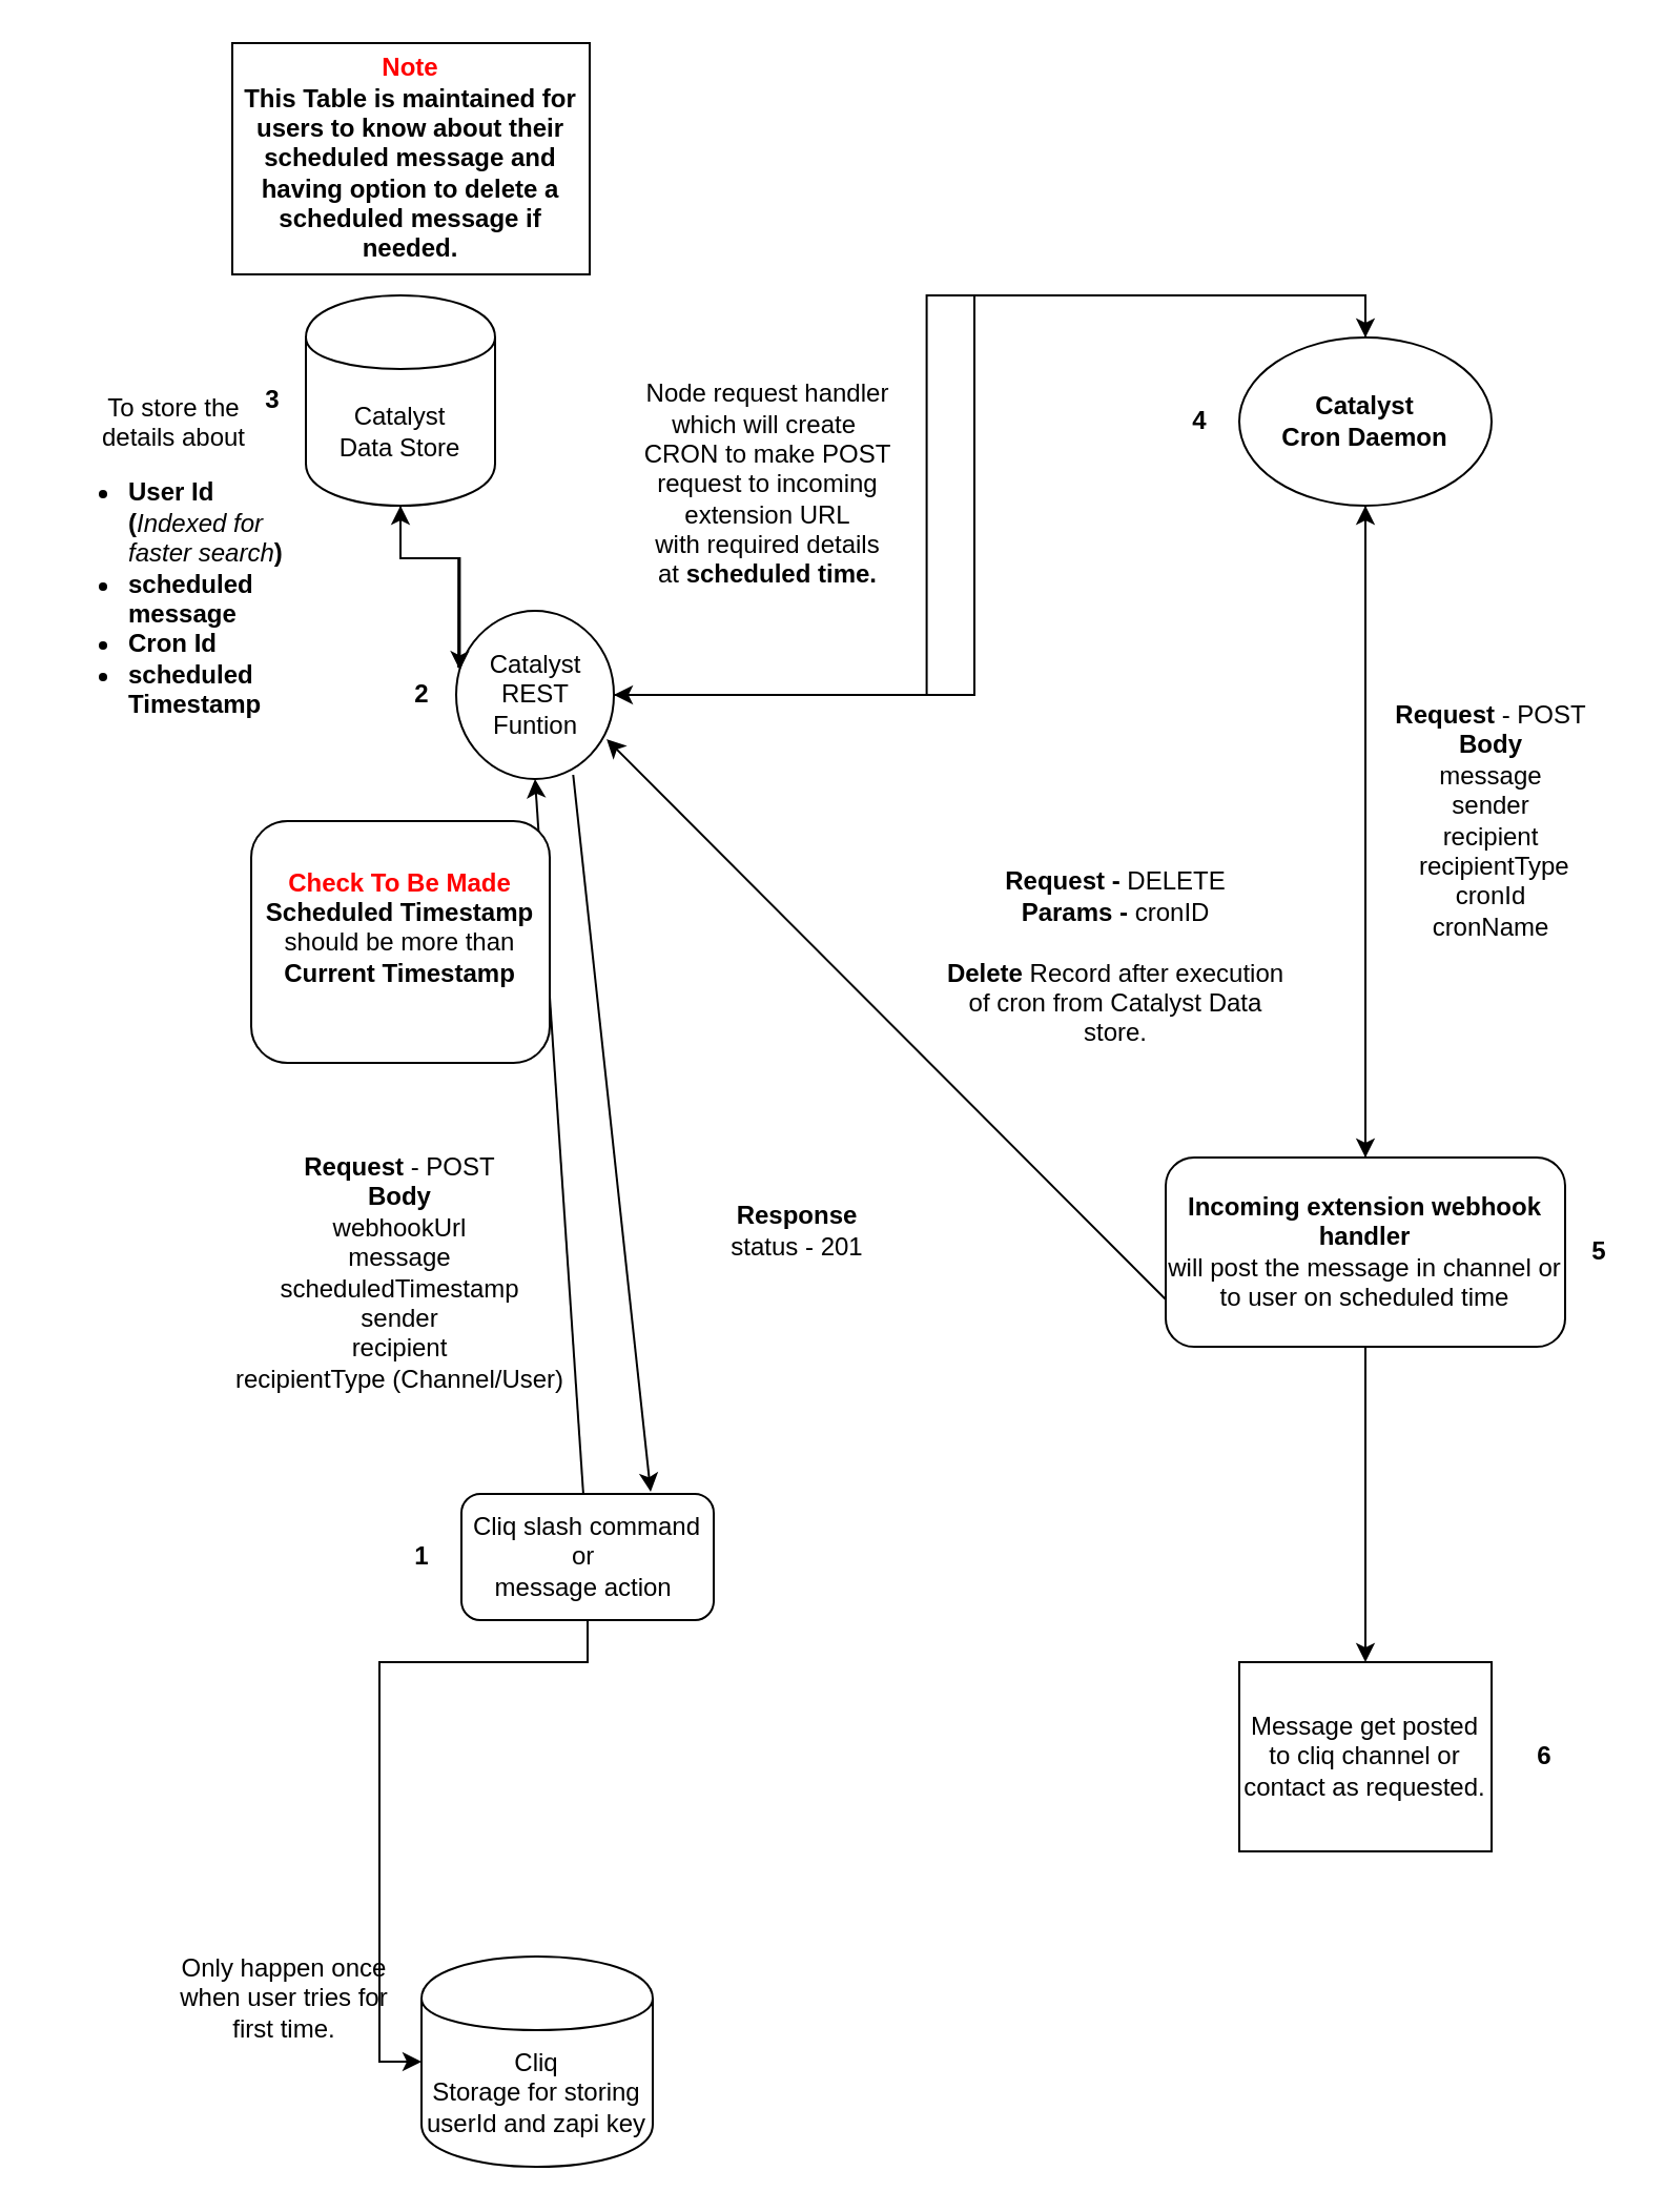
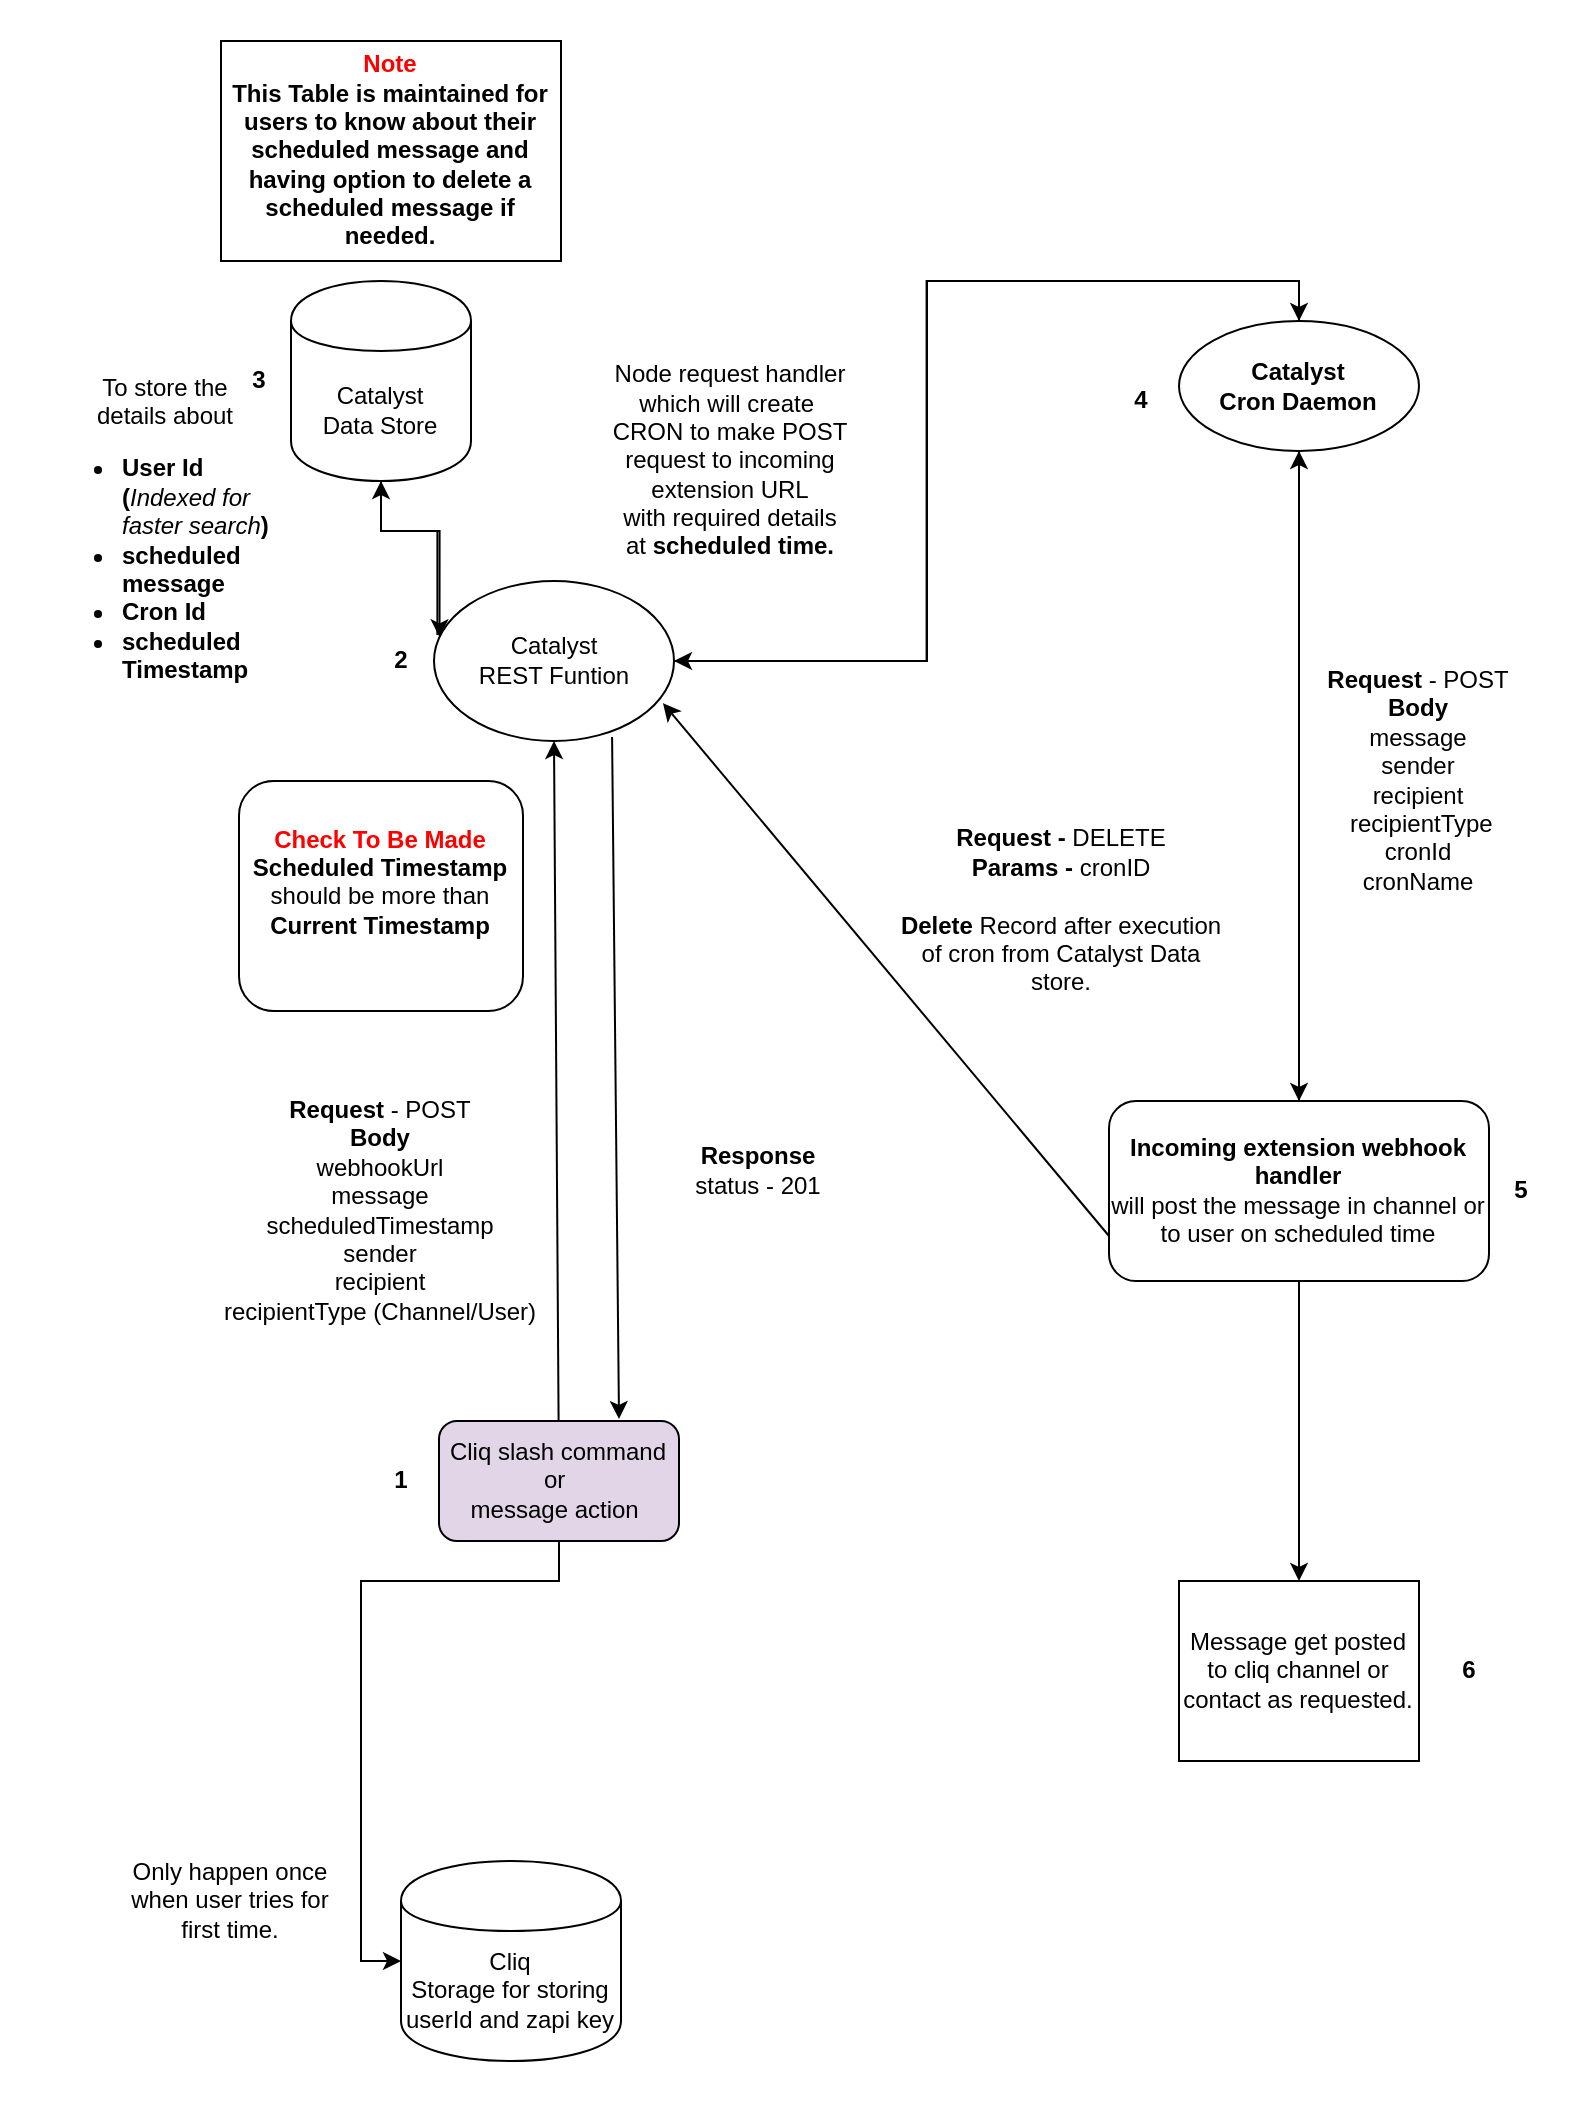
  <mxCell id="0" />
  <mxCell id="1" parent="0" />
  <mxCell id="2" style="edgeStyle=orthogonalEdgeStyle;rounded=0;orthogonalLoop=1;jettySize=auto;html=1;entryX=0.5;entryY=0;entryDx=0;entryDy=0;" parent="1" source="4" target="16" edge="1"><mxGeometry relative="1" as="geometry" /></mxCell>
  <mxCell id="3" style="edgeStyle=orthogonalEdgeStyle;rounded=0;orthogonalLoop=1;jettySize=auto;html=1;exitX=0.014;exitY=0.337;exitDx=0;exitDy=0;exitPerimeter=0;" edge="1" parent="1" source="4" target="25"><mxGeometry relative="1" as="geometry" /></mxCell>
- <mxCell id="4" value="Catalyst&lt;br&gt;REST Funtion" style="ellipse;whiteSpace=wrap;html=1;" parent="1" vertex="1"><mxGeometry x="216.5" y="290" width="75" height="80" as="geometry" /></mxCell>
+ <mxCell id="4" value="Catalyst&lt;br&gt;REST Funtion" style="ellipse;whiteSpace=wrap;html=1;" parent="1" vertex="1"><mxGeometry x="216.5" y="290" width="120" height="80" as="geometry" /></mxCell>
  <mxCell id="5" style="edgeStyle=orthogonalEdgeStyle;rounded=0;orthogonalLoop=1;jettySize=auto;html=1;" parent="1" source="6" target="12" edge="1"><mxGeometry relative="1" as="geometry"><Array as="points"><mxPoint x="279" y="790" /><mxPoint x="180" y="790" /></Array></mxGeometry></mxCell>
- <mxCell id="6" value="Cliq slash command&lt;br&gt;or&amp;nbsp;&lt;br&gt;message action&amp;nbsp;" style="rounded=1;whiteSpace=wrap;html=1;" parent="1" vertex="1"><mxGeometry x="219" y="710" width="120" height="60" as="geometry" /></mxCell>
+ <mxCell id="6" value="Cliq slash command&lt;br&gt;or&amp;nbsp;&lt;br&gt;message action&amp;nbsp;" style="rounded=1;whiteSpace=wrap;html=1;fillColor=#e1d5e7;" parent="1" vertex="1"><mxGeometry x="219" y="710" width="120" height="60" as="geometry" /></mxCell>
  <mxCell id="7" value="" style="endArrow=classic;html=1;entryX=0.5;entryY=1;entryDx=0;entryDy=0;" parent="1" source="6" target="4" edge="1"><mxGeometry width="50" height="50" relative="1" as="geometry"><mxPoint x="489" y="470" as="sourcePoint" /><mxPoint x="539" y="420" as="targetPoint" /></mxGeometry></mxCell>
  <mxCell id="8" value="&lt;b&gt;Request &lt;/b&gt;- POST&lt;br&gt;&lt;div&gt;&lt;b&gt;Body &lt;br&gt;&lt;/b&gt;&lt;span&gt;webhookUrl&lt;/span&gt;&lt;/div&gt;&lt;div&gt;&lt;span&gt;message&lt;/span&gt;&lt;/div&gt;&lt;div&gt;&lt;span&gt;scheduledTimestamp&lt;br&gt;sender&lt;br&gt;recipient&lt;br&gt;&lt;/span&gt;&lt;/div&gt;&lt;div&gt;&lt;span&gt;recipientType (Channel/User)&lt;br&gt;&lt;/span&gt;&lt;/div&gt;" style="text;html=1;strokeColor=none;fillColor=none;align=center;verticalAlign=middle;whiteSpace=wrap;rounded=0;" parent="1" vertex="1"><mxGeometry x="100" y="520" width="180" height="170" as="geometry" /></mxCell>
  <mxCell id="9" value="&lt;b&gt;&lt;font color=&quot;#ff0000&quot;&gt;Check To Be&amp;nbsp;&lt;/font&gt;&lt;/b&gt;&lt;font color=&quot;#ff0000&quot;&gt;&lt;b&gt;Made&lt;/b&gt;&lt;/font&gt;&lt;br&gt;&lt;b&gt;Scheduled Timestamp&lt;/b&gt;&lt;br&gt;should be more than &lt;b&gt;Current Timestamp&lt;/b&gt;&lt;br&gt;&amp;nbsp;" style="rounded=1;whiteSpace=wrap;html=1;" parent="1" vertex="1"><mxGeometry x="119" y="390" width="142" height="115" as="geometry" /></mxCell>
  <mxCell id="10" value="" style="endArrow=classic;html=1;exitX=0.742;exitY=0.975;exitDx=0;exitDy=0;exitPerimeter=0;" parent="1" source="4" edge="1"><mxGeometry width="50" height="50" relative="1" as="geometry"><mxPoint x="489" y="570" as="sourcePoint" /><mxPoint x="309" y="709" as="targetPoint" /></mxGeometry></mxCell>
  <mxCell id="11" value="&lt;b&gt;Response&lt;/b&gt;&lt;br&gt;status - 201&lt;br&gt;" style="text;html=1;strokeColor=none;fillColor=none;align=center;verticalAlign=middle;whiteSpace=wrap;rounded=0;" parent="1" vertex="1"><mxGeometry x="319" y="515" width="120" height="140" as="geometry" /></mxCell>
  <mxCell id="12" value="Cliq&lt;br&gt;Storage for storing userId and zapi key" style="shape=cylinder;whiteSpace=wrap;html=1;boundedLbl=1;backgroundOutline=1;" parent="1" vertex="1"><mxGeometry x="200" y="930" width="110" height="100" as="geometry" /></mxCell>
  <mxCell id="13" value="To store the&lt;br&gt;details about &lt;br&gt;&lt;ul&gt;&lt;li style=&quot;text-align: left&quot;&gt;&lt;b style=&quot;font-weight: bold&quot;&gt;User Id (&lt;/b&gt;&lt;i&gt;Indexed for faster search&lt;/i&gt;&lt;b style=&quot;font-weight: bold&quot;&gt;)&lt;/b&gt;&lt;/li&gt;&lt;li style=&quot;font-weight: bold ; text-align: left&quot;&gt;&lt;b&gt;scheduled message&lt;/b&gt;&lt;/li&gt;&lt;li style=&quot;font-weight: bold ; text-align: left&quot;&gt;&lt;b&gt;Cron Id&lt;/b&gt;&lt;/li&gt;&lt;li style=&quot;font-weight: bold ; text-align: left&quot;&gt;&lt;b&gt;scheduled Timestamp&lt;/b&gt;&lt;/li&gt;&lt;/ul&gt;" style="text;html=1;strokeColor=none;fillColor=none;align=center;verticalAlign=middle;whiteSpace=wrap;rounded=0;" parent="1" vertex="1"><mxGeometry x="20" y="210" width="125" height="120" as="geometry" /></mxCell>
  <mxCell id="14" style="edgeStyle=orthogonalEdgeStyle;rounded=0;orthogonalLoop=1;jettySize=auto;html=1;" parent="1" source="16" target="19" edge="1"><mxGeometry relative="1" as="geometry" /></mxCell>
  <mxCell id="15" style="edgeStyle=orthogonalEdgeStyle;rounded=0;orthogonalLoop=1;jettySize=auto;html=1;entryX=1;entryY=0.5;entryDx=0;entryDy=0;" edge="1" parent="1" source="16" target="4"><mxGeometry relative="1" as="geometry"><Array as="points"><mxPoint x="649" y="140" /><mxPoint x="463" y="140" /><mxPoint x="463" y="330" /></Array></mxGeometry></mxCell>
- <mxCell id="16" value="&lt;b&gt;Catalyst Cron&amp;nbsp;Daemon&lt;/b&gt;" style="ellipse;whiteSpace=wrap;html=1;" parent="1" vertex="1"><mxGeometry x="589" y="160" width="120" height="80" as="geometry" /></mxCell>
+ <mxCell id="16" value="&lt;b&gt;Catalyst Cron&amp;nbsp;Daemon&lt;/b&gt;" style="ellipse;whiteSpace=wrap;html=1;" parent="1" vertex="1"><mxGeometry x="589" y="160" width="120" height="65" as="geometry" /></mxCell>
  <mxCell id="17" style="edgeStyle=orthogonalEdgeStyle;rounded=0;orthogonalLoop=1;jettySize=auto;html=1;entryX=0.5;entryY=1;entryDx=0;entryDy=0;" parent="1" source="19" target="16" edge="1"><mxGeometry relative="1" as="geometry" /></mxCell>
  <mxCell id="18" style="edgeStyle=orthogonalEdgeStyle;rounded=0;orthogonalLoop=1;jettySize=auto;html=1;" edge="1" parent="1" source="19" target="32"><mxGeometry relative="1" as="geometry" /></mxCell>
  <mxCell id="19" value="&lt;b&gt;Incoming extension webhook handler&lt;/b&gt;&lt;br&gt;will post the message in channel or to user on scheduled&amp;nbsp;time" style="rounded=1;whiteSpace=wrap;html=1;" parent="1" vertex="1"><mxGeometry x="554" y="550" width="190" height="90" as="geometry" /></mxCell>
  <mxCell id="20" value="&lt;b&gt;Request&lt;/b&gt; - POST&lt;br&gt;&lt;b&gt;Body&lt;/b&gt;&lt;br&gt;message&lt;br&gt;sender&lt;br&gt;recipient&lt;br&gt;&amp;nbsp;recipientType&lt;br&gt;cronId&lt;br&gt;cronName" style="text;html=1;strokeColor=none;fillColor=none;align=center;verticalAlign=middle;whiteSpace=wrap;rounded=0;" parent="1" vertex="1"><mxGeometry x="654" y="320" width="110" height="140" as="geometry" /></mxCell>
  <mxCell id="21" value="" style="endArrow=classic;html=1;entryX=0.954;entryY=0.763;entryDx=0;entryDy=0;entryPerimeter=0;exitX=0;exitY=0.75;exitDx=0;exitDy=0;" parent="1" source="19" target="4" edge="1"><mxGeometry width="50" height="50" relative="1" as="geometry"><mxPoint x="549" y="590" as="sourcePoint" /><mxPoint x="549" y="420" as="targetPoint" /></mxGeometry></mxCell>
  <mxCell id="22" value="&lt;b&gt;Request - &lt;/b&gt;DELETE&lt;br&gt;&lt;b&gt;Params - &lt;/b&gt;cronID&lt;br&gt;&lt;br&gt;&lt;b&gt;Delete&lt;/b&gt;&amp;nbsp;Record after execution of cron from Catalyst Data store." style="text;html=1;strokeColor=none;fillColor=none;align=center;verticalAlign=middle;whiteSpace=wrap;rounded=0;" parent="1" vertex="1"><mxGeometry x="445" y="410" width="171" height="90" as="geometry" /></mxCell>
  <mxCell id="23" value="Node request handler which will create&amp;nbsp;&lt;br&gt;CRON to make POST request to incoming extension URL&lt;br&gt;with required details&lt;br&gt;at &lt;b&gt;scheduled time.&lt;/b&gt;" style="text;html=1;strokeColor=none;fillColor=none;align=center;verticalAlign=middle;whiteSpace=wrap;rounded=0;" parent="1" vertex="1"><mxGeometry x="300" y="180" width="130" height="100" as="geometry" /></mxCell>
  <mxCell id="24" style="edgeStyle=orthogonalEdgeStyle;rounded=0;orthogonalLoop=1;jettySize=auto;html=1;exitX=0.5;exitY=1;exitDx=0;exitDy=0;entryX=0.023;entryY=0.352;entryDx=0;entryDy=0;entryPerimeter=0;" edge="1" parent="1" source="25" target="4"><mxGeometry relative="1" as="geometry" /></mxCell>
  <mxCell id="25" value="Catalyst&lt;br&gt;Data Store" style="shape=cylinder;whiteSpace=wrap;html=1;boundedLbl=1;backgroundOutline=1;" vertex="1" parent="1"><mxGeometry x="145" y="140" width="90" height="100" as="geometry" /></mxCell>
  <mxCell id="26" value="&lt;b&gt;1&lt;/b&gt;" style="text;html=1;align=center;verticalAlign=middle;resizable=0;points=[];autosize=1;" vertex="1" parent="1"><mxGeometry x="190" y="730" width="20" height="20" as="geometry" /></mxCell>
  <mxCell id="27" value="&lt;b&gt;2&lt;/b&gt;" style="text;html=1;align=center;verticalAlign=middle;resizable=0;points=[];autosize=1;" vertex="1" parent="1"><mxGeometry x="190" y="320" width="20" height="20" as="geometry" /></mxCell>
  <mxCell id="28" value="&lt;b&gt;3&lt;/b&gt;" style="text;html=1;align=center;verticalAlign=middle;resizable=0;points=[];autosize=1;" vertex="1" parent="1"><mxGeometry x="119" y="180" width="20" height="20" as="geometry" /></mxCell>
  <mxCell id="29" value="&lt;b&gt;4&lt;/b&gt;" style="text;html=1;align=center;verticalAlign=middle;resizable=0;points=[];autosize=1;" vertex="1" parent="1"><mxGeometry x="560" y="190" width="20" height="20" as="geometry" /></mxCell>
  <mxCell id="30" value="&lt;b&gt;5&lt;/b&gt;" style="text;html=1;align=center;verticalAlign=middle;resizable=0;points=[];autosize=1;" vertex="1" parent="1"><mxGeometry x="750" y="585" width="20" height="20" as="geometry" /></mxCell>
  <mxCell id="31" value="&lt;b&gt;&lt;font color=&quot;#ff0000&quot;&gt;Note&lt;/font&gt;&lt;br&gt;This Table is maintained for users to know about their scheduled message and having option to delete a scheduled message if needed.&lt;br&gt;&lt;/b&gt;" style="rounded=0;whiteSpace=wrap;html=1;" vertex="1" parent="1"><mxGeometry x="110" y="20" width="170" height="110" as="geometry" /></mxCell>
  <mxCell id="32" value="Message get posted to cliq channel or contact as requested." style="rounded=0;whiteSpace=wrap;html=1;" vertex="1" parent="1"><mxGeometry x="589" y="790" width="120" height="90" as="geometry" /></mxCell>
  <mxCell id="33" value="&lt;b&gt;6&lt;/b&gt;" style="text;html=1;align=center;verticalAlign=middle;resizable=0;points=[];autosize=1;" vertex="1" parent="1"><mxGeometry x="724" y="825" width="20" height="20" as="geometry" /></mxCell>
- <mxCell id="34" value="Only happen once when user tries for first time." style="text;html=1;strokeColor=none;fillColor=none;align=center;verticalAlign=middle;whiteSpace=wrap;rounded=0;" vertex="1" parent="1"><mxGeometry x="80" y="920" width="110" height="60" as="geometry" /></mxCell>
+ <mxCell id="34" value="Only happen once when user tries for first time." style="text;html=1;strokeColor=none;fillColor=none;align=center;verticalAlign=middle;whiteSpace=wrap;rounded=0;" vertex="1" parent="1"><mxGeometry x="60" y="920" width="110" height="60" as="geometry" /></mxCell>
